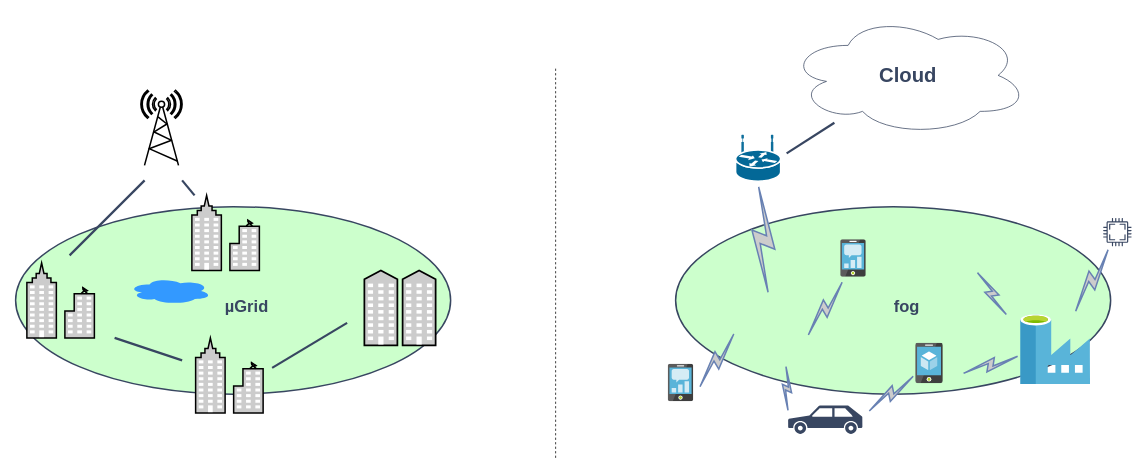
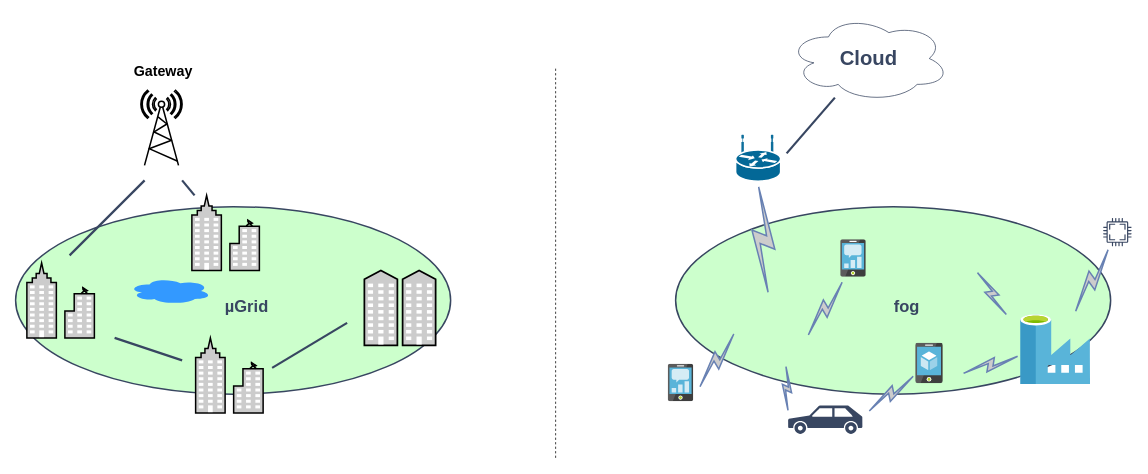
  <mxCell id="0" />
  <mxCell id="1" parent="0" />
  <mxCell id="2" value="&lt;b&gt;&lt;font color=&quot;#384661&quot;&gt;&amp;nbsp; &amp;nbsp; &amp;nbsp; &amp;nbsp;&lt;br&gt;&lt;br&gt;&amp;nbsp; &amp;nbsp; &amp;nbsp; fog&lt;/font&gt;&lt;/b&gt;" style="ellipse;whiteSpace=wrap;html=1;rounded=1;shadow=0;comic=0;labelBackgroundColor=none;strokeColor=#384661;strokeWidth=2;fillColor=#CCFFCC;fontFamily=Helvetica;fontSize=22;fontColor=#000000;verticalAlign=middle;gradientColor=none;gradientDirection=north;spacingBottom=36;align=center;" parent="1" vertex="1"><mxGeometry x="900" y="275" width="580" height="250" as="geometry" /></mxCell>
  <mxCell id="3" value="&lt;b&gt;&lt;font color=&quot;#384661&quot;&gt;&amp;nbsp; &amp;nbsp; &amp;nbsp; &amp;nbsp;&lt;br&gt;&lt;br&gt;&amp;nbsp; &amp;nbsp; &amp;nbsp; µGrid&lt;/font&gt;&lt;/b&gt;" style="ellipse;whiteSpace=wrap;html=1;rounded=1;shadow=0;comic=0;labelBackgroundColor=none;strokeColor=#384661;strokeWidth=2;fillColor=#CCFFCC;fontFamily=Helvetica;fontSize=22;fontColor=#000000;verticalAlign=middle;gradientColor=none;gradientDirection=north;spacingBottom=36;align=center;" parent="1" vertex="1"><mxGeometry x="20" y="275" width="580" height="250" as="geometry" /></mxCell>
  <mxCell id="4" value="" style="ellipse;shape=cloud;whiteSpace=wrap;html=1;rounded=1;shadow=0;comic=0;strokeColor=none;strokeWidth=2;fillColor=#3399FF;fontColor=#0066CC;" parent="1" vertex="1"><mxGeometry x="171" y="370" width="110" height="35" as="geometry" /></mxCell>
  <mxCell id="5" style="edgeStyle=none;rounded=0;html=1;labelBackgroundColor=none;endArrow=none;strokeColor=#384661;strokeWidth=3;fontFamily=Verdana;fontSize=28;fontColor=#0066CC;" parent="1" target="8" edge="1"><mxGeometry relative="1" as="geometry"><mxPoint x="242" y="240" as="sourcePoint" /></mxGeometry></mxCell>
  <mxCell id="6" value="" style="fontColor=#0066CC;verticalAlign=top;verticalLabelPosition=bottom;labelPosition=center;align=center;html=1;fillColor=#FFFFFF;strokeColor=#000000;gradientColor=none;gradientDirection=north;strokeWidth=2;shape=mxgraph.networks.radio_tower;rounded=1;shadow=0;comic=0;labelBackgroundColor=none;" parent="1" vertex="1"><mxGeometry x="187" y="120" width="55" height="100" as="geometry" /></mxCell>
  <mxCell id="7" style="edgeStyle=none;rounded=0;html=1;labelBackgroundColor=none;endArrow=none;strokeColor=#384661;strokeWidth=3;fontFamily=Verdana;fontSize=28;fontColor=#0066CC;" parent="1" edge="1"><mxGeometry relative="1" as="geometry"><mxPoint x="362" y="490" as="sourcePoint" /><mxPoint x="462" y="430" as="targetPoint" /></mxGeometry></mxCell>
  <mxCell id="8" value="" style="fontColor=#0066CC;verticalAlign=top;verticalLabelPosition=bottom;labelPosition=center;align=center;html=1;fillColor=#CCCCCC;strokeColor=#000000;gradientColor=none;gradientDirection=north;strokeWidth=2;shape=mxgraph.networks.business_center;rounded=1;shadow=0;comic=0;labelBackgroundColor=none;" parent="1" vertex="1"><mxGeometry x="255" y="260" width="90" height="100" as="geometry" /></mxCell>
  <mxCell id="9" style="edgeStyle=none;rounded=0;html=1;labelBackgroundColor=none;endArrow=none;strokeColor=#384661;strokeWidth=3;fontFamily=Verdana;fontSize=28;fontColor=#0066CC;" parent="1" edge="1"><mxGeometry relative="1" as="geometry"><mxPoint x="242" y="480" as="sourcePoint" /><mxPoint x="152" y="450" as="targetPoint" /></mxGeometry></mxCell>
  <mxCell id="10" value="" style="fontColor=#0066CC;verticalAlign=top;verticalLabelPosition=bottom;labelPosition=center;align=center;html=1;fillColor=#CCCCCC;strokeColor=#000000;gradientColor=none;gradientDirection=north;strokeWidth=2;shape=mxgraph.networks.business_center;rounded=1;shadow=0;comic=0;labelBackgroundColor=none;" parent="1" vertex="1"><mxGeometry x="260" y="450" width="90" height="100" as="geometry" /></mxCell>
  <mxCell id="11" style="edgeStyle=none;rounded=0;html=1;labelBackgroundColor=none;endArrow=none;strokeColor=#384661;strokeWidth=3;fontFamily=Verdana;fontSize=28;fontColor=#0066CC;" parent="1" edge="1"><mxGeometry relative="1" as="geometry"><mxPoint x="92" y="340" as="sourcePoint" /><mxPoint x="192" y="240" as="targetPoint" /></mxGeometry></mxCell>
  <mxCell id="12" value="" style="fontColor=#0066CC;verticalAlign=top;verticalLabelPosition=bottom;labelPosition=center;align=center;html=1;fillColor=#CCCCCC;strokeColor=#000000;gradientColor=none;gradientDirection=north;strokeWidth=2;shape=mxgraph.networks.business_center;rounded=1;shadow=0;comic=0;labelBackgroundColor=none;" parent="1" vertex="1"><mxGeometry x="35" y="350" width="90" height="100" as="geometry" /></mxCell>
  <mxCell id="13" value="" style="fontColor=#0066CC;verticalAlign=top;verticalLabelPosition=bottom;labelPosition=center;align=center;html=1;fillColor=#CCCCCC;strokeColor=#000000;gradientColor=none;gradientDirection=north;strokeWidth=2;shape=mxgraph.networks.community;rounded=1;shadow=0;comic=0;labelBackgroundColor=none;" parent="1" vertex="1"><mxGeometry x="485" y="360" width="95" height="100" as="geometry" /></mxCell>
  <mxCell id="14" value="" style="shape=image;html=1;verticalAlign=top;verticalLabelPosition=bottom;labelBackgroundColor=#ffffff;imageAspect=0;aspect=fixed;image=https://cdn0.iconfinder.com/data/icons/fatcow/32x32/tree.png;rounded=1;shadow=0;comic=0;strokeColor=#6881B3;strokeWidth=2;fillColor=#CCFFCC;fontColor=#0066CC;" parent="1" vertex="1"><mxGeometry x="362" y="318" width="32" height="32" as="geometry" /></mxCell>
  <mxCell id="15" value="" style="shape=image;html=1;verticalAlign=top;verticalLabelPosition=bottom;labelBackgroundColor=#ffffff;imageAspect=0;aspect=fixed;image=https://cdn0.iconfinder.com/data/icons/fatcow/32x32/tree.png;rounded=1;shadow=0;comic=0;strokeColor=#6881B3;strokeWidth=2;fillColor=#CCFFCC;fontColor=#0066CC;" parent="1" vertex="1"><mxGeometry x="394" y="328" width="32" height="32" as="geometry" /></mxCell>
  <mxCell id="16" value="" style="shape=image;html=1;verticalAlign=top;verticalLabelPosition=bottom;labelBackgroundColor=#ffffff;imageAspect=0;aspect=fixed;image=https://cdn0.iconfinder.com/data/icons/fatcow/32x32/tree.png;rounded=1;shadow=0;comic=0;strokeColor=#6881B3;strokeWidth=2;fillColor=#CCFFCC;fontColor=#0066CC;" parent="1" vertex="1"><mxGeometry x="365" y="344" width="32" height="32" as="geometry" /></mxCell>
  <mxCell id="17" value="" style="shape=image;html=1;verticalAlign=top;verticalLabelPosition=bottom;labelBackgroundColor=#ffffff;imageAspect=0;aspect=fixed;image=https://cdn0.iconfinder.com/data/icons/fatcow/32x32/tree.png;rounded=1;shadow=0;comic=0;strokeColor=#6881B3;strokeWidth=2;fillColor=#CCFFCC;fontColor=#0066CC;" parent="1" vertex="1"><mxGeometry x="155" y="376" width="32" height="32" as="geometry" /></mxCell>
  <mxCell id="18" value="" style="shape=image;html=1;verticalAlign=top;verticalLabelPosition=bottom;labelBackgroundColor=#ffffff;imageAspect=0;aspect=fixed;image=https://cdn0.iconfinder.com/data/icons/fatcow/32x32/tree.png;rounded=1;shadow=0;comic=0;strokeColor=#6881B3;strokeWidth=2;fillColor=#CCFFCC;fontColor=#0066CC;" parent="1" vertex="1"><mxGeometry x="210" y="496" width="32" height="32" as="geometry" /></mxCell>
  <mxCell id="19" value="" style="shape=image;html=1;verticalAlign=top;verticalLabelPosition=bottom;labelBackgroundColor=#ffffff;imageAspect=0;aspect=fixed;image=https://cdn0.iconfinder.com/data/icons/fatcow/32x32/tree.png;rounded=1;shadow=0;comic=0;strokeColor=#6881B3;strokeWidth=2;fillColor=#CCFFCC;fontColor=#0066CC;" parent="1" vertex="1"><mxGeometry x="228" y="518" width="32" height="32" as="geometry" /></mxCell>
  <mxCell id="20" value="" style="shape=image;html=1;verticalAlign=top;verticalLabelPosition=bottom;labelBackgroundColor=#ffffff;imageAspect=0;aspect=fixed;image=https://cdn0.iconfinder.com/data/icons/fatcow/32x32/tree.png;rounded=1;shadow=0;comic=0;strokeColor=#6881B3;strokeWidth=2;fillColor=#CCFFCC;fontColor=#0066CC;" parent="1" vertex="1"><mxGeometry x="168" y="390" width="32" height="32" as="geometry" /></mxCell>
  <mxCell id="21" value="" style="shape=image;html=1;verticalAlign=top;verticalLabelPosition=bottom;labelBackgroundColor=#ffffff;imageAspect=0;aspect=fixed;image=https://cdn0.iconfinder.com/data/icons/fatcow/32x32/tree.png;rounded=1;shadow=0;comic=0;strokeColor=#6881B3;strokeWidth=2;fillColor=#CCFFCC;fontColor=#0066CC;" parent="1" vertex="1"><mxGeometry x="350" y="508" width="32" height="32" as="geometry" /></mxCell>
  <mxCell id="22" value="" style="shape=image;html=1;verticalAlign=top;verticalLabelPosition=bottom;labelBackgroundColor=#ffffff;imageAspect=0;aspect=fixed;image=https://cdn0.iconfinder.com/data/icons/fatcow/32x32/tree.png;rounded=1;shadow=0;comic=0;strokeColor=#6881B3;strokeWidth=2;fillColor=#CCFFCC;fontColor=#0066CC;" parent="1" vertex="1"><mxGeometry x="382" y="496" width="32" height="32" as="geometry" /></mxCell>
  <mxCell id="23" value="" style="shape=image;html=1;verticalAlign=top;verticalLabelPosition=bottom;labelBackgroundColor=#ffffff;imageAspect=0;aspect=fixed;image=https://cdn0.iconfinder.com/data/icons/fatcow/32x32/tree.png;rounded=1;shadow=0;comic=0;strokeColor=#6881B3;strokeWidth=2;fillColor=#CCFFCC;fontColor=#0066CC;" parent="1" vertex="1"><mxGeometry x="365" y="528" width="32" height="32" as="geometry" /></mxCell>
  <mxCell id="24" value="" style="shape=image;html=1;verticalAlign=top;verticalLabelPosition=bottom;labelBackgroundColor=#ffffff;imageAspect=0;aspect=fixed;image=https://cdn0.iconfinder.com/data/icons/fatcow/32x32/tree.png;rounded=1;shadow=0;comic=0;strokeColor=#6881B3;strokeWidth=2;fillColor=#CCFFCC;fontColor=#0066CC;" parent="1" vertex="1"><mxGeometry x="472" y="450" width="32" height="32" as="geometry" /></mxCell>
  <mxCell id="25" value="" style="shape=image;html=1;verticalAlign=top;verticalLabelPosition=bottom;labelBackgroundColor=#ffffff;imageAspect=0;aspect=fixed;image=https://cdn0.iconfinder.com/data/icons/fatcow/32x32/tree.png;rounded=1;shadow=0;comic=0;strokeColor=#6881B3;strokeWidth=2;fillColor=#CCFFCC;fontColor=#0066CC;" parent="1" vertex="1"><mxGeometry x="136" y="387" width="32" height="32" as="geometry" /></mxCell>
+ <mxCell id="26" value="&lt;b&gt;&lt;font style=&quot;font-size: 19px;&quot;&gt;Gateway&lt;/font&gt;&lt;/b&gt;" style="text;html=1;strokeColor=none;fillColor=none;align=center;verticalAlign=middle;whiteSpace=wrap;rounded=0;" parent="1" vertex="1"><mxGeometry x="187" y="80" width="60" height="30" as="geometry" /></mxCell>
  <mxCell id="27" value="" style="shape=image;html=1;verticalAlign=top;verticalLabelPosition=bottom;labelBackgroundColor=#ffffff;imageAspect=0;aspect=fixed;image=https://cdn2.iconfinder.com/data/icons/business-and-education-1/512/133_Solar_Panel_Energy_technology_smart_city_technology_smart-128.png" parent="1" vertex="1"><mxGeometry x="552" y="460" width="48" height="48" as="geometry" /></mxCell>
  <mxCell id="28" value="" style="shape=image;html=1;verticalAlign=top;verticalLabelPosition=bottom;labelBackgroundColor=#ffffff;imageAspect=0;aspect=fixed;image=https://cdn2.iconfinder.com/data/icons/business-and-education-1/512/133_Solar_Panel_Energy_technology_smart_city_technology_smart-128.png" parent="1" vertex="1"><mxGeometry x="327" y="550" width="38" height="38" as="geometry" /></mxCell>
  <mxCell id="29" value="" style="shape=image;html=1;verticalAlign=top;verticalLabelPosition=bottom;labelBackgroundColor=#ffffff;imageAspect=0;aspect=fixed;image=https://cdn2.iconfinder.com/data/icons/business-and-education-1/512/133_Solar_Panel_Energy_technology_smart_city_technology_smart-128.png" parent="1" vertex="1"><mxGeometry x="88" y="460" width="48" height="48" as="geometry" /></mxCell>
  <mxCell id="30" value="" style="endArrow=none;dashed=1;html=1;rounded=0;" parent="1" edge="1"><mxGeometry width="50" height="50" relative="1" as="geometry"><mxPoint x="740" y="610" as="sourcePoint" /><mxPoint x="740" y="90" as="targetPoint" /></mxGeometry></mxCell>
  <mxCell id="31" value="" style="image;sketch=0;aspect=fixed;html=1;points=[];align=center;fontSize=12;image=img/lib/mscae/Mobile_Engagement.svg;" parent="1" vertex="1"><mxGeometry x="890" y="485" width="34" height="50" as="geometry" /></mxCell>
  <mxCell id="32" value="" style="image;sketch=0;aspect=fixed;html=1;points=[];align=center;fontSize=12;image=img/lib/mscae/App_Service_Mobile_App.svg;" parent="1" vertex="1"><mxGeometry x="1220" y="457" width="36.72" height="54" as="geometry" /></mxCell>
  <mxCell id="33" value="" style="shape=image;html=1;verticalAlign=top;verticalLabelPosition=bottom;labelBackgroundColor=#ffffff;imageAspect=0;aspect=fixed;image=https://cdn2.iconfinder.com/data/icons/whcompare-isometric-web-hosting-servers/50/laptop-with-code-128.png" parent="1" vertex="1"><mxGeometry x="980" y="397" width="88" height="88" as="geometry" /></mxCell>
  <mxCell id="34" value="" style="shape=mxgraph.signs.transportation.car_3;html=1;pointerEvents=1;fillColor=#384661;strokeColor=none;verticalLabelPosition=bottom;verticalAlign=top;align=center;" parent="1" vertex="1"><mxGeometry x="1050" y="540" width="99" height="38" as="geometry" /></mxCell>
  <mxCell id="35" value="" style="image;sketch=0;aspect=fixed;html=1;points=[];align=center;fontSize=12;image=img/lib/mscae/Data_Factory.svg;" parent="1" vertex="1"><mxGeometry x="1360" y="419" width="93" height="93" as="geometry" /></mxCell>
  <mxCell id="36" value="" style="sketch=0;pointerEvents=1;shadow=0;dashed=0;html=1;strokeColor=none;fillColor=#384661;aspect=fixed;labelPosition=center;verticalLabelPosition=bottom;verticalAlign=top;align=center;outlineConnect=0;shape=mxgraph.vvd.cpu;strokeWidth=7;" parent="1" vertex="1"><mxGeometry x="1470" y="290" width="38" height="38" as="geometry" /></mxCell>
- <mxCell id="37" value="&lt;b&gt;&lt;font color=&quot;#384661&quot; style=&quot;font-size: 27px;&quot;&gt;Cloud&lt;/font&gt;&lt;/b&gt;" style="ellipse;shape=cloud;whiteSpace=wrap;html=1;strokeColor=#384661;" parent="1" vertex="1"><mxGeometry x="1050" y="20" width="320" height="160" as="geometry" /></mxCell>
+ <mxCell id="37" value="&lt;b&gt;&lt;font color=&quot;#384661&quot; style=&quot;font-size: 27px;&quot;&gt;Cloud&lt;/font&gt;&lt;/b&gt;" style="ellipse;shape=cloud;whiteSpace=wrap;html=1;strokeColor=#384661;" parent="1" vertex="1"><mxGeometry x="1050" y="20" width="215" height="115" as="geometry" /></mxCell>
  <mxCell id="38" value="" style="shape=mxgraph.cisco.routers.wireless_router;html=1;pointerEvents=1;dashed=0;fillColor=#036897;strokeColor=#ffffff;strokeWidth=2;verticalLabelPosition=bottom;verticalAlign=top;align=center;outlineConnect=0;" parent="1" vertex="1"><mxGeometry x="980" y="180" width="60" height="61" as="geometry" /></mxCell>
  <mxCell id="39" style="edgeStyle=none;rounded=0;html=1;labelBackgroundColor=none;endArrow=none;strokeColor=#384661;strokeWidth=3;fontFamily=Verdana;fontSize=28;fontColor=#0066CC;" parent="1" target="37" edge="1"><mxGeometry relative="1" as="geometry"><mxPoint x="1048" y="204" as="sourcePoint" /><mxPoint x="1120" y="170" as="targetPoint" /></mxGeometry></mxCell>
  <mxCell id="40" value="" style="html=1;outlineConnect=0;fillColor=#CCCCCC;strokeColor=#6881B3;gradientColor=none;gradientDirection=north;strokeWidth=2;shape=mxgraph.networks.comm_link_edge;html=1;rounded=0;entryX=0;entryY=0.5;entryDx=0;entryDy=0;" parent="1" target="33" edge="1"><mxGeometry width="100" height="100" relative="1" as="geometry"><mxPoint x="930" y="519" as="sourcePoint" /><mxPoint x="1020" y="559" as="targetPoint" /></mxGeometry></mxCell>
  <mxCell id="41" value="" style="html=1;outlineConnect=0;fillColor=#CCCCCC;strokeColor=#6881B3;gradientColor=none;gradientDirection=north;strokeWidth=2;shape=mxgraph.networks.comm_link_edge;html=1;rounded=0;entryX=0.5;entryY=0;entryDx=0;entryDy=0;exitX=0.5;exitY=1;exitDx=0;exitDy=0;exitPerimeter=0;" parent="1" source="38" target="33" edge="1"><mxGeometry width="100" height="100" relative="1" as="geometry"><mxPoint x="1014" y="289" as="sourcePoint" /><mxPoint x="1020" y="336" as="targetPoint" /><Array as="points"><mxPoint x="970" y="289" /></Array></mxGeometry></mxCell>
  <mxCell id="42" value="" style="html=1;outlineConnect=0;fillColor=#CCCCCC;strokeColor=#6881B3;gradientColor=none;gradientDirection=north;strokeWidth=2;shape=mxgraph.networks.comm_link_edge;html=1;rounded=0;entryX=1;entryY=1;entryDx=0;entryDy=0;" parent="1" target="48" edge="1"><mxGeometry width="100" height="100" relative="1" as="geometry"><mxPoint x="1343.05" y="422" as="sourcePoint" /><mxPoint x="1320" y="335.004" as="targetPoint" /></mxGeometry></mxCell>
  <mxCell id="43" value="" style="html=1;outlineConnect=0;fillColor=#CCCCCC;strokeColor=#6881B3;gradientColor=none;gradientDirection=north;strokeWidth=2;shape=mxgraph.networks.comm_link_edge;html=1;rounded=0;" parent="1" target="35" edge="1"><mxGeometry width="100" height="100" relative="1" as="geometry"><mxPoint x="1280" y="498.5" as="sourcePoint" /><mxPoint x="1325.052" y="383.5" as="targetPoint" /><Array as="points"><mxPoint x="1320" y="480" /></Array></mxGeometry></mxCell>
  <mxCell id="44" value="" style="html=1;outlineConnect=0;fillColor=#CCCCCC;strokeColor=#6881B3;gradientColor=none;gradientDirection=north;strokeWidth=2;shape=mxgraph.networks.comm_link_edge;html=1;rounded=0;" parent="1" source="35" target="36" edge="1"><mxGeometry width="100" height="100" relative="1" as="geometry"><mxPoint x="1500" y="440" as="sourcePoint" /><mxPoint x="1578" y="306" as="targetPoint" /></mxGeometry></mxCell>
  <mxCell id="45" value="" style="image;sketch=0;aspect=fixed;html=1;points=[];align=center;fontSize=12;image=img/lib/mscae/Mobile_Engagement.svg;" parent="1" vertex="1"><mxGeometry x="1120" y="319" width="34" height="50" as="geometry" /></mxCell>
  <mxCell id="46" value="" style="html=1;outlineConnect=0;fillColor=#CCCCCC;strokeColor=#6881B3;gradientColor=none;gradientDirection=north;strokeWidth=2;shape=mxgraph.networks.comm_link_edge;html=1;rounded=0;" parent="1" target="33" edge="1"><mxGeometry width="100" height="100" relative="1" as="geometry"><mxPoint x="1050" y="550" as="sourcePoint" /><mxPoint x="990" y="451" as="targetPoint" /><Array as="points"><mxPoint x="1060" y="510" /></Array></mxGeometry></mxCell>
  <mxCell id="47" value="" style="html=1;outlineConnect=0;fillColor=#CCCCCC;strokeColor=#6881B3;gradientColor=none;gradientDirection=north;strokeWidth=2;shape=mxgraph.networks.comm_link_edge;html=1;rounded=0;entryX=0;entryY=0.5;entryDx=0;entryDy=0;" parent="1" edge="1"><mxGeometry width="100" height="100" relative="1" as="geometry"><mxPoint x="1074.5" y="450" as="sourcePoint" /><mxPoint x="1124.5" y="372" as="targetPoint" /></mxGeometry></mxCell>
  <mxCell id="48" value="" style="shape=image;html=1;verticalAlign=top;verticalLabelPosition=bottom;labelBackgroundColor=#ffffff;imageAspect=0;aspect=fixed;image=https://cdn0.iconfinder.com/data/icons/construction-2-21/512/construction-industry-building-08-128.png" parent="1" vertex="1"><mxGeometry x="1236.36" y="296" width="64" height="64" as="geometry" /></mxCell>
  <mxCell id="49" value="" style="html=1;outlineConnect=0;fillColor=#CCCCCC;strokeColor=#6881B3;gradientColor=none;gradientDirection=north;strokeWidth=2;shape=mxgraph.networks.comm_link_edge;html=1;rounded=0;" parent="1" source="32" edge="1"><mxGeometry width="100" height="100" relative="1" as="geometry"><mxPoint x="1280" y="530" as="sourcePoint" /><mxPoint x="1155" y="550" as="targetPoint" /></mxGeometry></mxCell>
